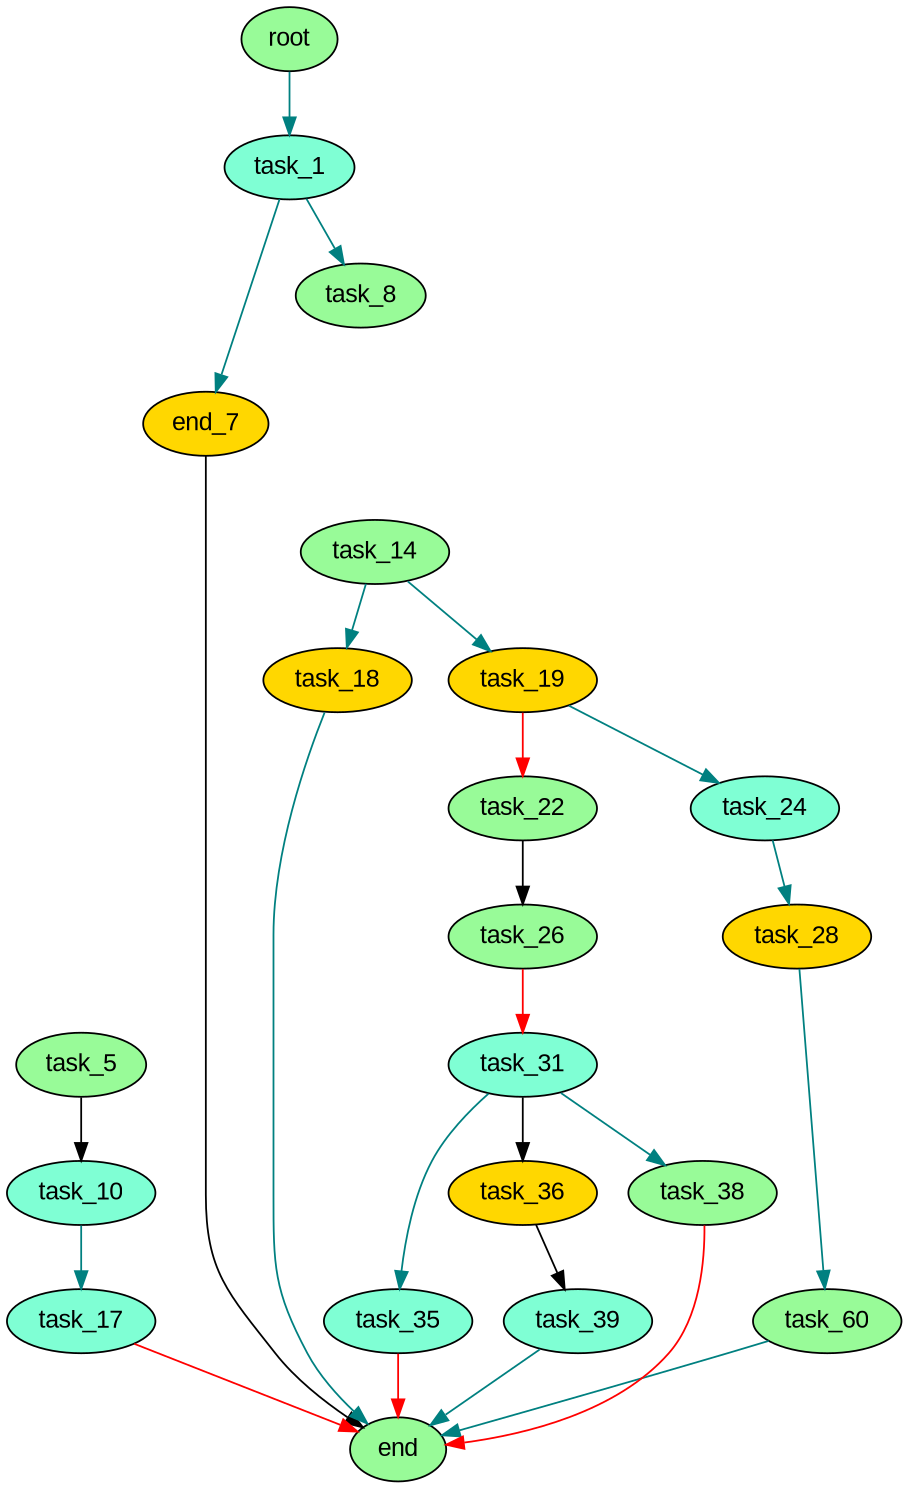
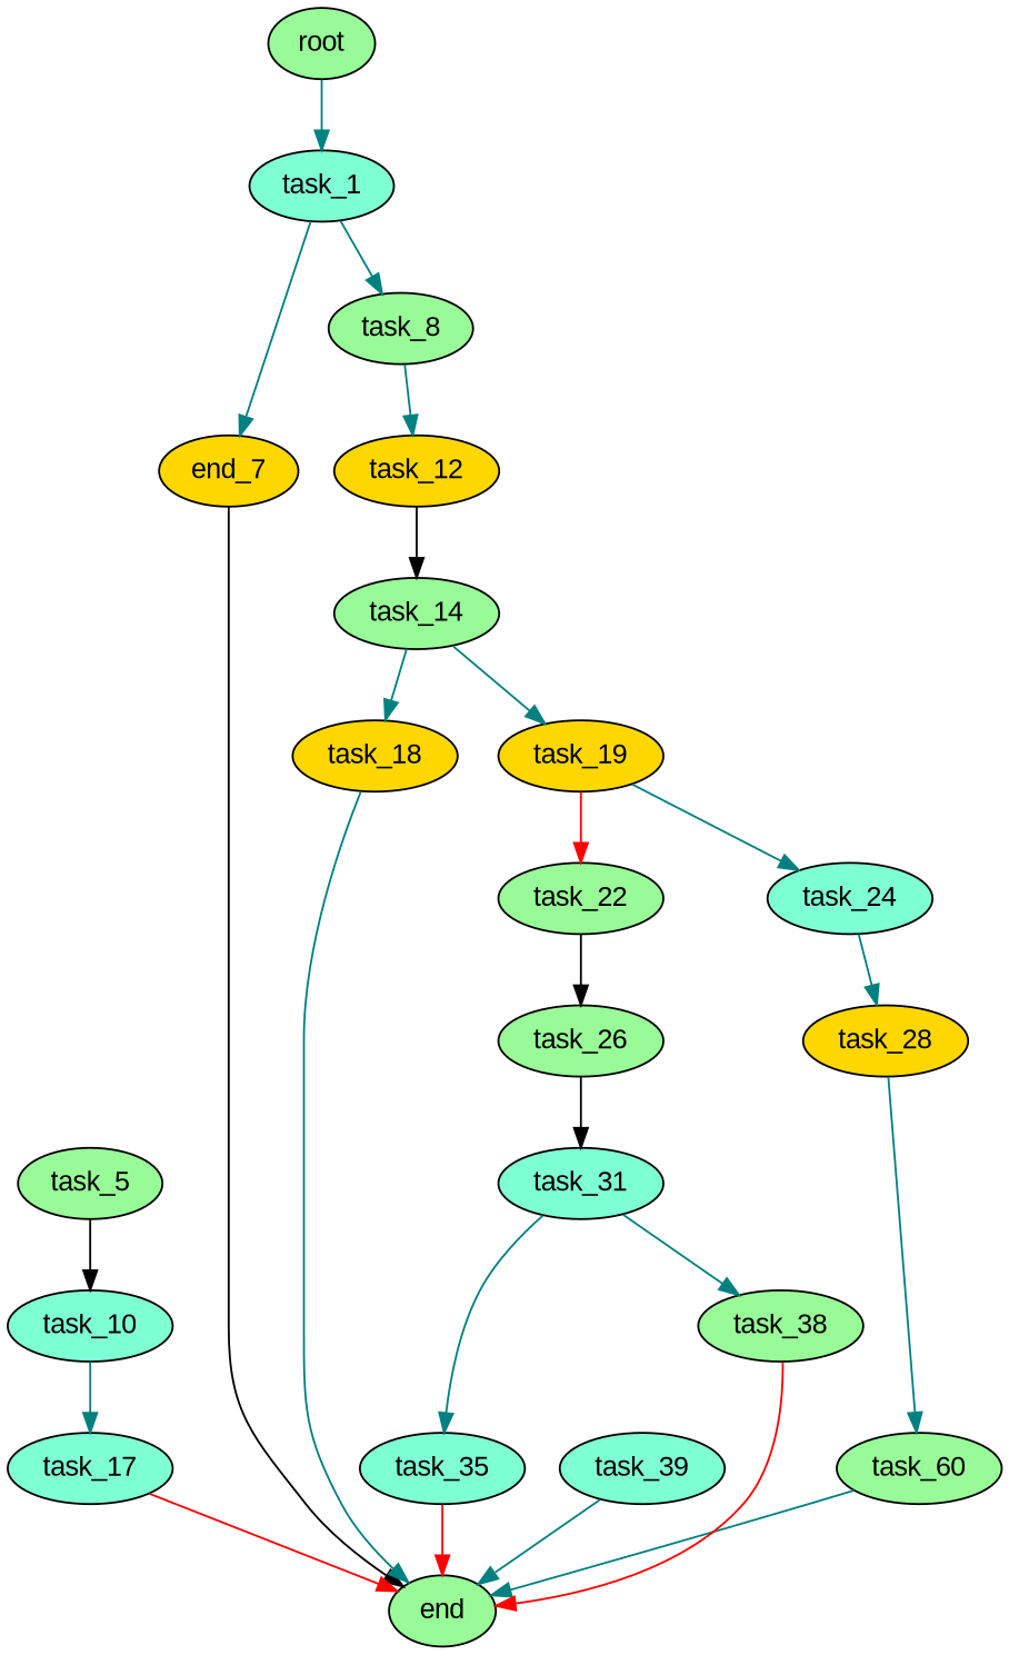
  digraph {
    fontname="Liberation Sans"
    node [fillcolor=palegreen fontname="Liberation Sans" style=filled]
    edge [color=teal fontname="Liberation Sans"]
    task_1 [fillcolor=aquamarine]
    root
    n3 [fillcolor=gold label=end_7]
    task_8
    task_10 [fillcolor=aquamarine]
    task_5
    end
+   task_12 [fillcolor=gold]
    task_17 [fillcolor=aquamarine]
    task_14
    task_18 [fillcolor=gold]
    task_19 [fillcolor=gold]
    task_22
    task_24 [fillcolor=aquamarine]
    task_26
    task_28 [fillcolor=gold]
    task_31 [fillcolor=aquamarine]
    n18 [label=task_60]
    task_35 [fillcolor=aquamarine]
-   task_36 [fillcolor=gold]
    task_38
    task_39 [fillcolor=aquamarine]
    task_1 -> n3
    task_1 -> task_8
    root -> task_1
    n3 -> end [color=black]
+   task_8 -> task_12
    task_10 -> task_17
    task_5 -> task_10 [color=black]
+   task_12 -> task_14 [color=black]
    task_17 -> end [color=red]
    task_14 -> task_18
    task_14 -> task_19
    task_18 -> end
    task_19 -> task_22 [color=red]
    task_19 -> task_24
    task_22 -> task_26 [color=black]
    task_24 -> task_28
-   task_26 -> task_31 [color=red]
+   task_26 -> task_31 [color=black]
    task_28 -> n18
    task_31 -> task_35
-   task_31 -> task_36 [color=black]
    task_31 -> task_38
    n18 -> end
    task_35 -> end [color=red]
-   task_36 -> task_39 [color=black]
    task_38 -> end [color=red]
    task_39 -> end
  }
